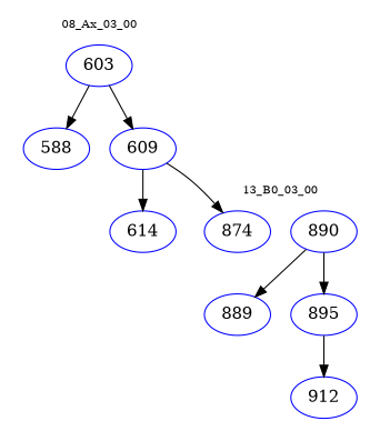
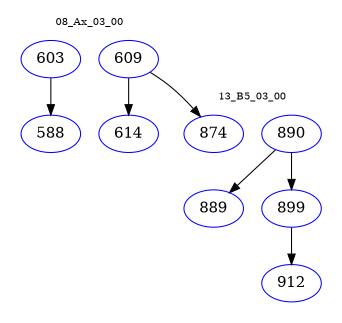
  digraph {
    node [color=blue]
    edge [color=black]
    n1 [label=603]
    n2 [label=588]
    n3 [label=609]
    n4 [label=614]
    n5 [label=890]
    n6 [label=889]
-   n7 [label=895]
+   n7 [label=899]
    n8 [label=874]
    n9 [label=912]
    subgraph cluster_1 {
      color=white
      fontsize=10
      label="08_Ax_03_00"
      n1
      n2
      n3
      n4
    }
    subgraph cluster_2 {
      color=white
      fontsize=10
-     label="13_B0_03_00"
+     label="13_B5_03_00"
      n5
      n6
      n7
      n8
      n9
    }
    n1 -> n2
-   n1 -> n3
    n3 -> n4
    n3 -> n8
    n5 -> n6
    n5 -> n7
    n7 -> n9
  }
